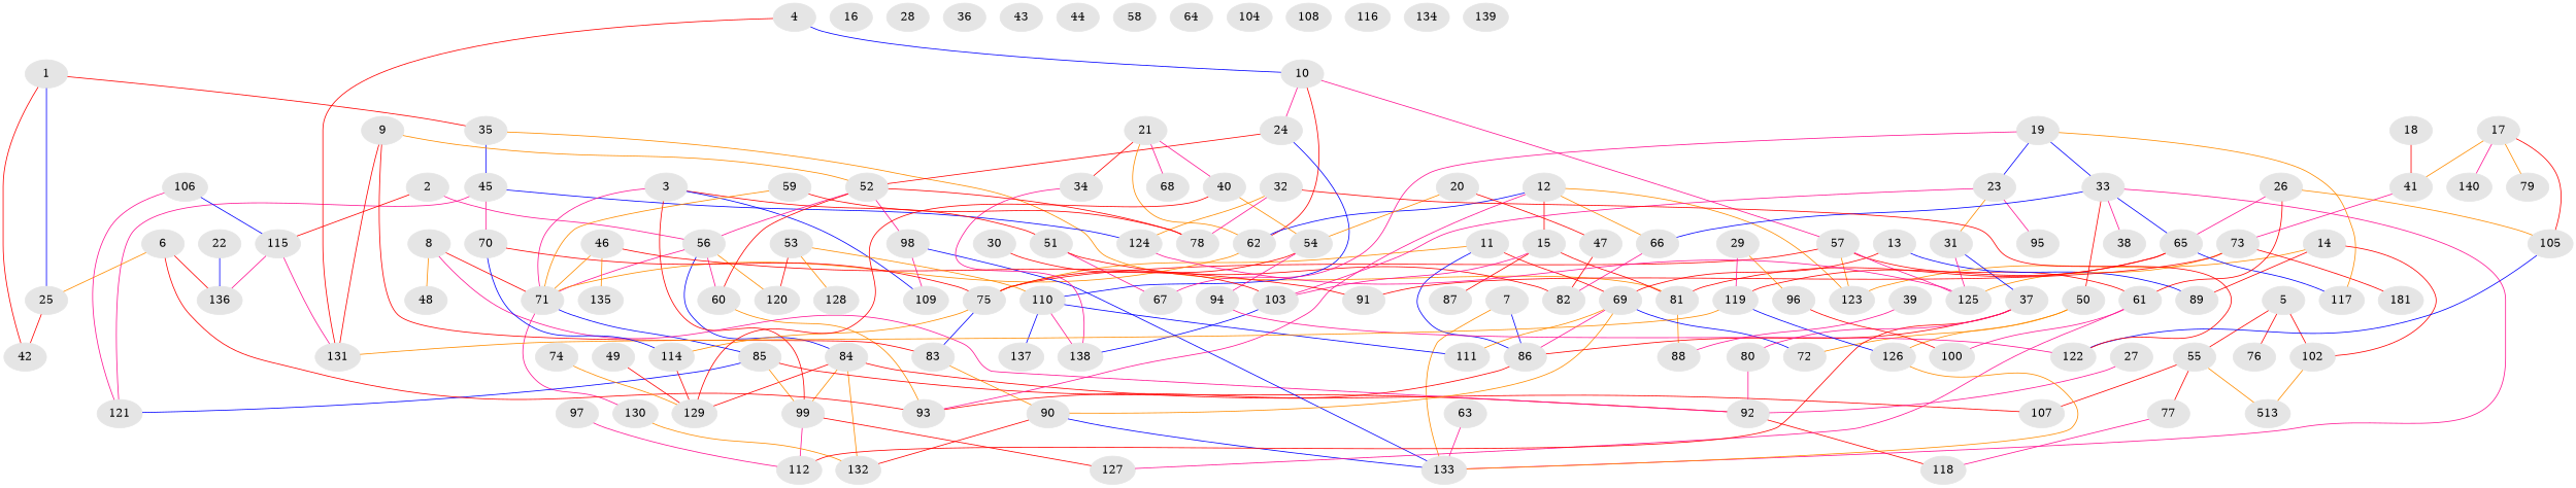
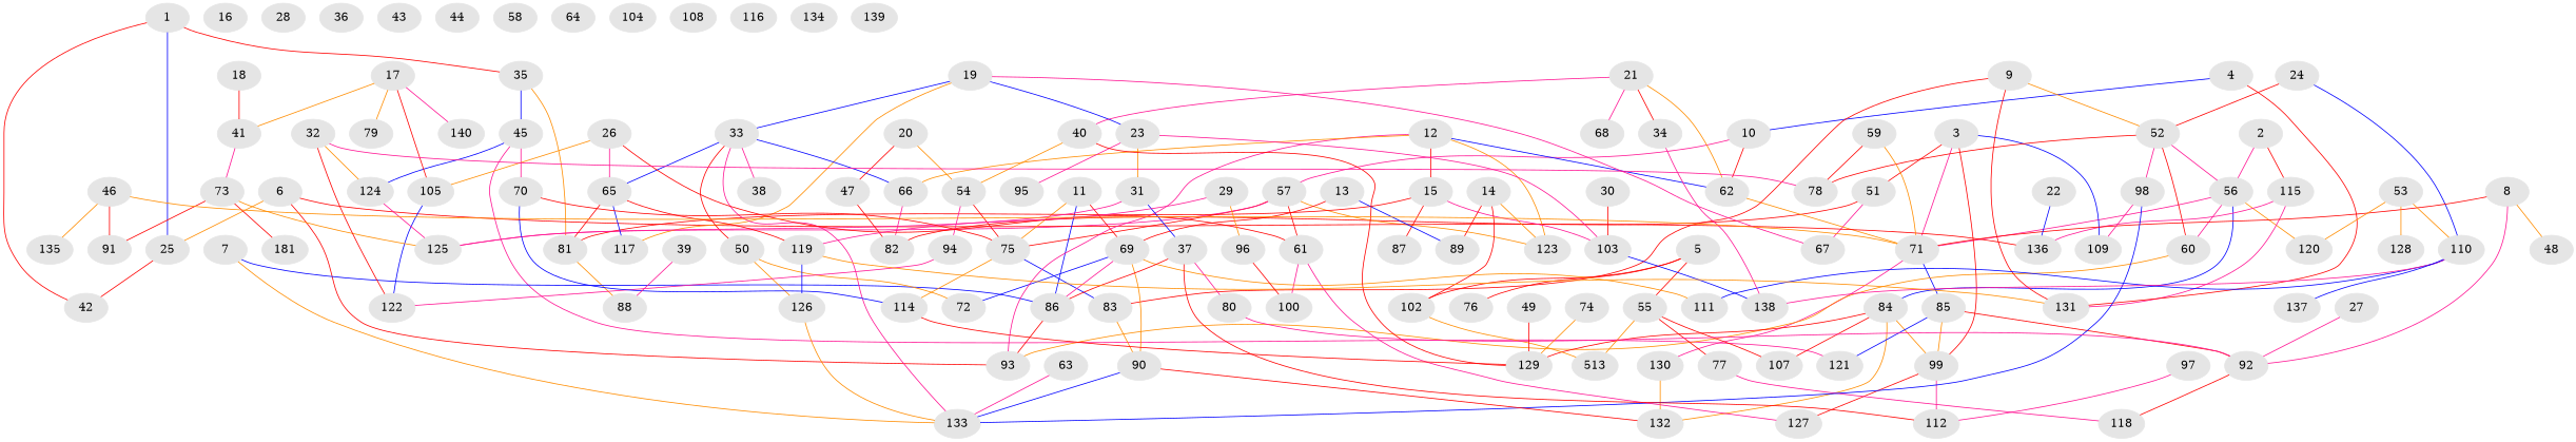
  graph {
    node [color=gray90 style=filled]
    edge [color=red]
    1
    25
    35
    42
    81
    45
    2
    56
    115
    71
    60
    120
    84
    131
    136
    3
    51
    99
    109
    67
    82
    85
    130
    112
    127
    4
    10
    24
    57
    62
    5
    55
    76
    102
    77
    107
    n37 [label=513]
    6
    93
    7
    86
    133
    8
    48
    92
    118
    9
    52
    83
    78
    98
    90
    110
    75
    123
    61
    125
    11
    69
    72
    111
    114
    12
    15
    66
    87
    103
    13
    89
    14
    88
    138
    16
    17
    41
    79
    105
    140
    73
    122
    18
    19
    23
    33
    117
    31
    95
    65
    38
    50
    20
    47
    54
    94
    21
    34
    40
    68
    129
    22
    37
    137
    26
    100
    119
    27
    28
    29
    96
    126
    30
    80
    32
    124
    70
    121
    36
    39
    91
    n120 [label=181]
    43
    44
    46
    135
    49
    53
    128
    132
    58
    59
    63
    64
    74
    97
    104
-   106
    108
    116
    134
    139
    1 -- 25 [color=blue]
    1 -- 35
    1 -- 42
    25 -- 42
    35 -- 81 [color=darkorange]
    35 -- 45 [color=blue]
    81 -- 88 [color=darkorange]
    45 -- 124 [color=blue]
    45 -- 70 [color=deeppink]
    45 -- 121 [color=deeppink]
    2 -- 56 [color=deeppink]
    2 -- 115
    56 -- 71 [color=deeppink]
    56 -- 60 [color=deeppink]
    56 -- 120 [color=darkorange]
    56 -- 84 [color=blue]
    115 -- 131 [color=deeppink]
    115 -- 136 [color=deeppink]
    71 -- 85 [color=blue]
    71 -- 130 [color=deeppink]
    60 -- 93 [color=darkorange]
    84 -- 99 [color=darkorange]
    84 -- 107
    84 -- 129
    84 -- 132 [color=darkorange]
    3 -- 71 [color=deeppink]
    3 -- 51
    3 -- 99
    3 -- 109 [color=blue]
    51 -- 67 [color=deeppink]
    51 -- 82
    99 -- 112 [color=deeppink]
    99 -- 127
    85 -- 99 [color=darkorange]
    85 -- 92
    85 -- 121 [color=blue]
    130 -- 132 [color=darkorange]
    4 -- 131
    4 -- 10 [color=blue]
-   10 -- 24 [color=deeppink]
    10 -- 57 [color=deeppink]
    10 -- 62
    24 -- 52
    24 -- 110 [color=blue]
    57 -- 75
    57 -- 123 [color=darkorange]
    57 -- 61
    57 -- 125 [color=deeppink]
    62 -- 71 [color=darkorange]
    5 -- 55
    5 -- 76
    5 -- 102
    55 -- 77
    55 -- 107
    55 -- n37 [color=darkorange]
    102 -- n37 [color=darkorange]
    77 -- 118 [color=deeppink]
    6 -- 25 [color=darkorange]
    6 -- 136
    6 -- 93
    7 -- 86 [color=blue]
    7 -- 133 [color=darkorange]
    86 -- 93
    8 -- 71
    8 -- 48 [color=darkorange]
    8 -- 92 [color=deeppink]
    92 -- 118
    9 -- 131
    9 -- 52 [color=darkorange]
    9 -- 83
    52 -- 56 [color=deeppink]
    52 -- 60
    52 -- 78
    52 -- 98 [color=deeppink]
    83 -- 90 [color=darkorange]
    98 -- 109 [color=deeppink]
    98 -- 133 [color=blue]
    90 -- 133 [color=blue]
    90 -- 132
    110 -- 111 [color=blue]
    110 -- 138 [color=deeppink]
    110 -- 137 [color=blue]
    75 -- 83 [color=blue]
    75 -- 114 [color=darkorange]
    61 -- 127 [color=deeppink]
    61 -- 100 [color=deeppink]
    11 -- 86 [color=blue]
    11 -- 75 [color=darkorange]
    11 -- 69
    69 -- 86 [color=deeppink]
    69 -- 90 [color=darkorange]
    69 -- 72 [color=blue]
    69 -- 111 [color=darkorange]
    114 -- 129
    12 -- 62 [color=blue]
    12 -- 93 [color=deeppink]
    12 -- 123 [color=darkorange]
    12 -- 15
    12 -- 66 [color=darkorange]
    15 -- 81
    15 -- 87
    15 -- 103 [color=deeppink]
    66 -- 82 [color=deeppink]
    103 -- 138 [color=blue]
    13 -- 69
    13 -- 89 [color=blue]
    14 -- 102
    14 -- 123 [color=darkorange]
    14 -- 89
    17 -- 41 [color=darkorange]
    17 -- 79 [color=darkorange]
    17 -- 105
    17 -- 140 [color=deeppink]
    41 -- 73 [color=deeppink]
    105 -- 122 [color=blue]
    73 -- 125 [color=darkorange]
    73 -- 91
    73 -- n120
    18 -- 41
    19 -- 67 [color=deeppink]
    19 -- 23 [color=blue]
    19 -- 33 [color=blue]
    19 -- 117 [color=darkorange]
    23 -- 103 [color=deeppink]
    23 -- 31 [color=darkorange]
    23 -- 95 [color=deeppink]
    33 -- 133 [color=deeppink]
    33 -- 66 [color=blue]
    33 -- 65 [color=blue]
    33 -- 38 [color=deeppink]
    33 -- 50
    31 -- 125 [color=deeppink]
    31 -- 37 [color=blue]
    65 -- 81
    65 -- 117 [color=blue]
    65 -- 119
    50 -- 72 [color=darkorange]
    50 -- 126 [color=darkorange]
    20 -- 47
    20 -- 54 [color=darkorange]
    47 -- 82
    54 -- 75
    54 -- 94 [color=deeppink]
    94 -- 122 [color=deeppink]
    21 -- 62 [color=darkorange]
    21 -- 34
    21 -- 40 [color=deeppink]
    21 -- 68 [color=deeppink]
    34 -- 138 [color=deeppink]
    40 -- 54 [color=darkorange]
    40 -- 129
    22 -- 136 [color=blue]
    37 -- 112
    37 -- 86
    37 -- 80 [color=deeppink]
    26 -- 61
    26 -- 105 [color=darkorange]
    26 -- 65 [color=deeppink]
    119 -- 131 [color=darkorange]
    119 -- 126 [color=blue]
    27 -- 92 [color=deeppink]
    29 -- 119 [color=deeppink]
    29 -- 96 [color=darkorange]
    96 -- 100
    126 -- 133 [color=darkorange]
    30 -- 103
    80 -- 92 [color=deeppink]
    32 -- 78 [color=deeppink]
    32 -- 122
    32 -- 124 [color=darkorange]
    124 -- 125 [color=deeppink]
    70 -- 75
    70 -- 114 [color=blue]
    39 -- 88 [color=deeppink]
    46 -- 71 [color=darkorange]
    46 -- 91
    46 -- 135 [color=darkorange]
    49 -- 129
-   53 -- 120
+   53 -- 120 [color=darkorange]
    53 -- 110 [color=darkorange]
    53 -- 128 [color=darkorange]
    59 -- 71 [color=darkorange]
    59 -- 78
    63 -- 133 [color=deeppink]
    74 -- 129 [color=darkorange]
    97 -- 112 [color=deeppink]
-   106 -- 115 [color=blue]
-   106 -- 121 [color=deeppink]
  }
